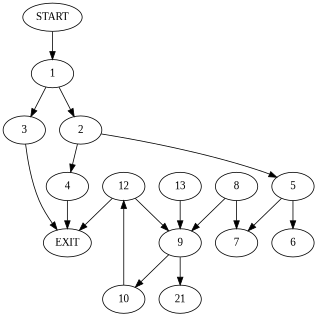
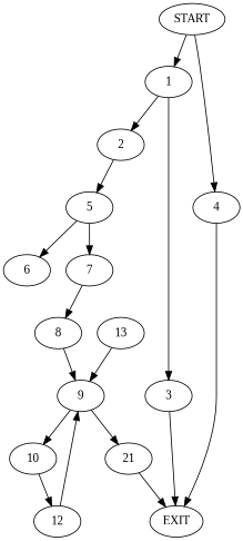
  digraph {
    fontname="Liberation Serif"
    node [fontname="Liberation Serif"]
    edge [fontname="Liberation Serif"]
    n1 [label=START]
    1
    2
    3
    n5 [label=EXIT]
    4
    5
    6
    7
    8
    9
    10
    n13 [label=21]
    12
    13
    n1 -> 1
    1 -> 2
    1 -> 3
-   2 -> 4
+   n1 -> 4
    2 -> 5
    3 -> n5
    4 -> n5
    5 -> 6
    5 -> 7
-   8 -> 7
+   7 -> 8
    8 -> 9
    9 -> 10
    9 -> n13
    10 -> 12
-   12 -> n5
+   n13 -> n5
    12 -> 9
    13 -> 9
  }
